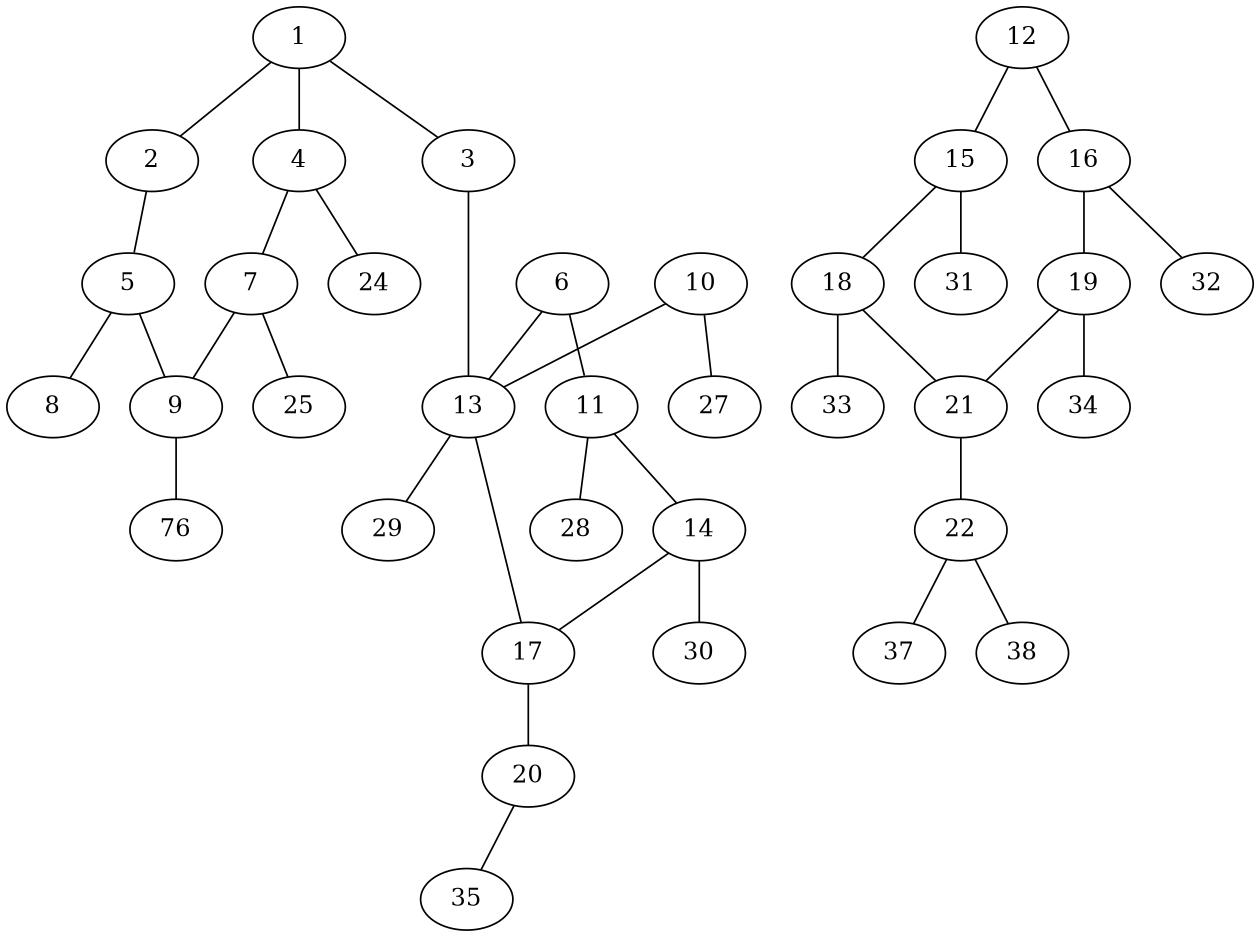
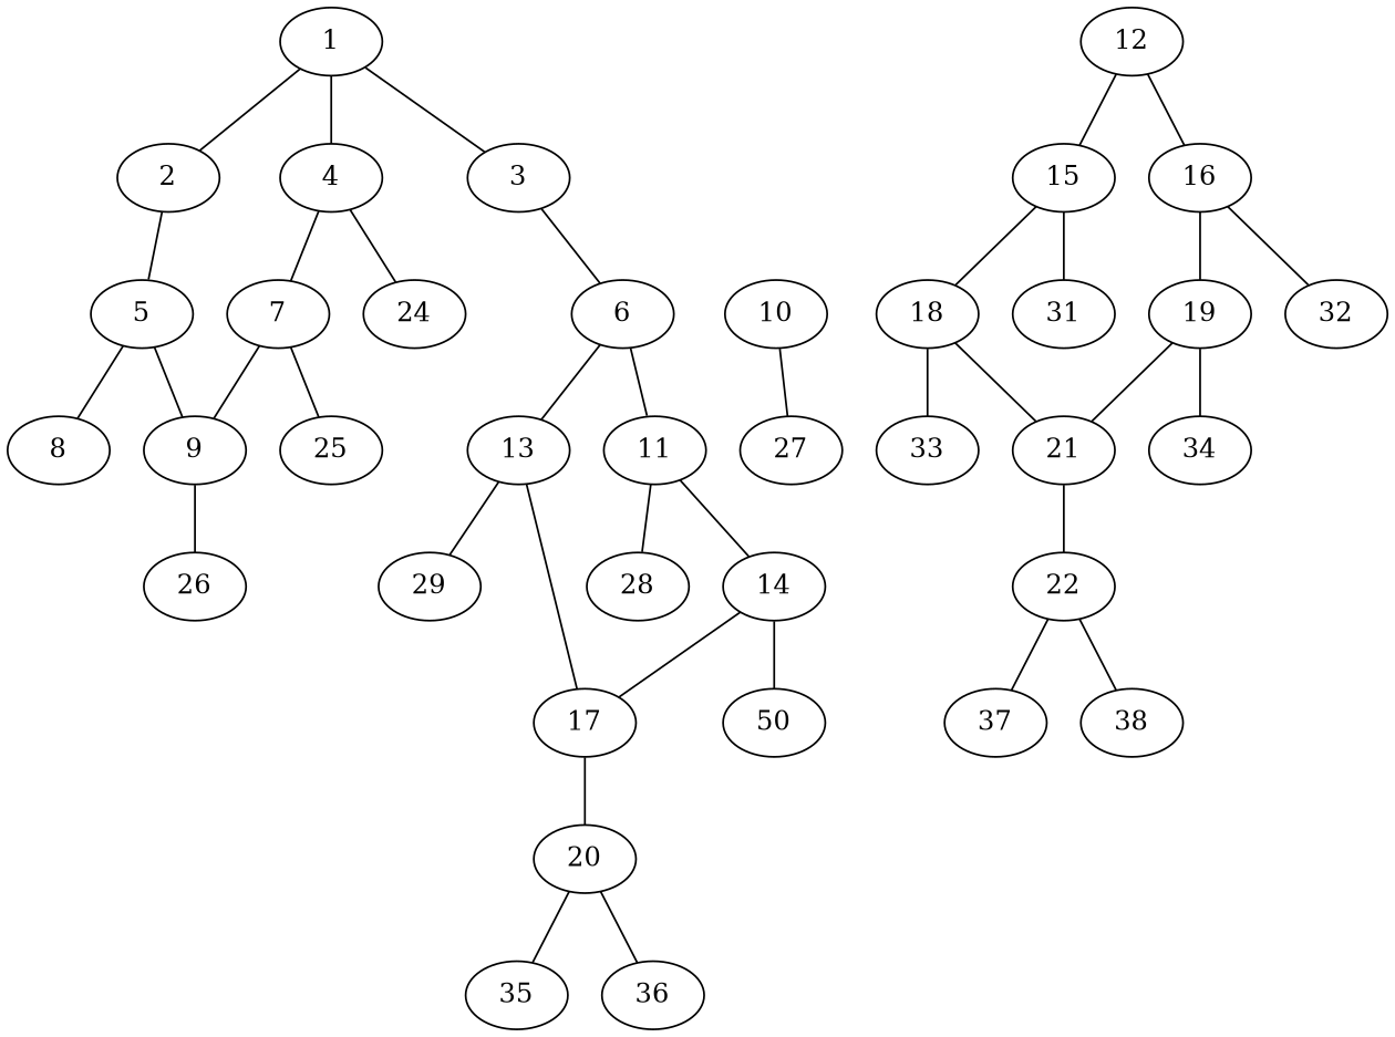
  graph {
    node [chem=C]
    edge [valence=1]
    1
    2
    3 [chem=O]
    4
    5
    6
    7
    24 [chem=H]
    8 [chem=O]
    9
    11
    13
    25 [chem=H]
-   26 [chem=H label=76]
+   26 [chem=H]
    10
    27 [chem=H]
    14
    28 [chem=H]
    12
    15
    16
    17
    29 [chem=H]
-   30 [chem=H]
+   30 [chem=H label=50]
    18
    31 [chem=H]
    19
    32 [chem=H]
    20 [chem=N]
    21
    33 [chem=H]
    34 [chem=H]
    35 [chem=H]
+   36 [chem=H]
    22 [chem=N]
    37 [chem=H]
    38 [chem=H]
    1 -- 2
    1 -- 3
    1 -- 4 [valence=2]
    2 -- 5 [valence=2]
-   3 -- 13
+   3 -- 6
    4 -- 7
    4 -- 24
    5 -- 8
    5 -- 9
    6 -- 11
    6 -- 13 [valence=2]
    7 -- 9 [valence=2]
    7 -- 25
    9 -- 26
    11 -- 14 [valence=2]
    11 -- 28
    13 -- 17 [valence=2]
    13 -- 29
-   10 -- 13
    10 -- 27
    14 -- 17
    14 -- 30
    12 -- 15
    12 -- 16 [valence=2]
    15 -- 18 [valence=2]
    15 -- 31
    16 -- 19
    16 -- 32
    17 -- 20
    18 -- 21
    18 -- 33
    19 -- 21 [valence=2]
    19 -- 34
    20 -- 35
+   20 -- 36
    21 -- 22
    22 -- 37
    22 -- 38
  }
